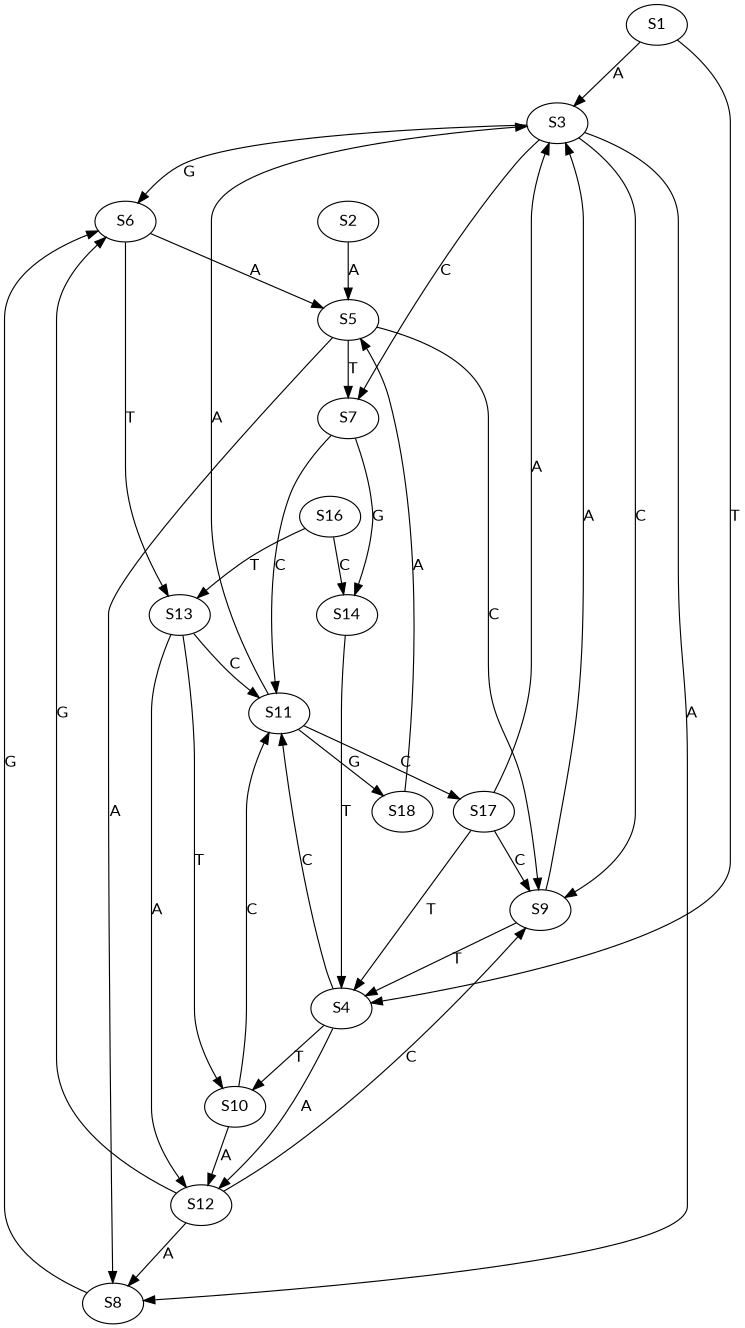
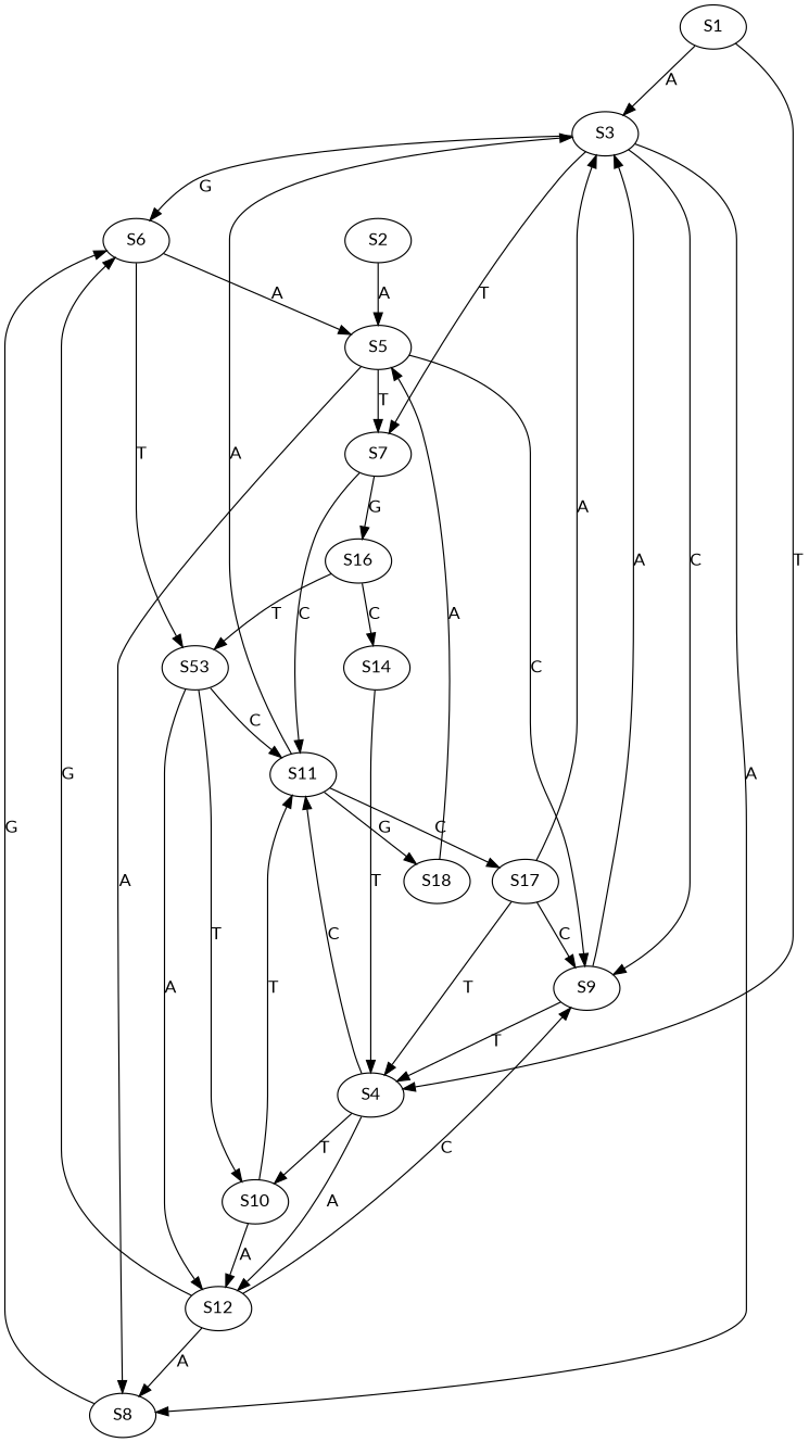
  strict digraph {
    fontname=Lato
    node [fontname=Lato]
    edge [fontname=Lato]
    S1
    S3
    S4
    S2
    S5
    S6
    S7
    S8
    S9
    S10
    S11
    S12
-   S13
+   S13 [label=S53]
    S16
    S17
    S18
    S14
    S1 -> S3 [label=A]
    S1 -> S4 [label=T]
    S3 -> S6 [label=G]
-   S3 -> S7 [label=C]
+   S3 -> S7 [label=T]
    S3 -> S8 [label=A]
    S3 -> S9 [label=C]
    S4 -> S10 [label=T]
    S4 -> S11 [label=C]
    S4 -> S12 [label=A]
    S2 -> S5 [label=A]
    S5 -> S7 [label=T]
    S5 -> S8 [label=A]
    S5 -> S9 [label=C]
    S6 -> S5 [label=A]
    S6 -> S13 [label=T]
    S7 -> S11 [label=C]
-   S7 -> S14 [label=G]
+   S7 -> S16 [label=G]
    S8 -> S6 [label=G]
    S9 -> S3 [label=A]
    S9 -> S4 [label=T]
-   S10 -> S11 [label=C]
+   S10 -> S11 [label=T]
    S10 -> S12 [label=A]
    S11 -> S3 [label=A]
    S11 -> S17 [label=C]
    S11 -> S18 [label=G]
    S12 -> S6 [label=G]
    S12 -> S8 [label=A]
    S12 -> S9 [label=C]
    S13 -> S10 [label=T]
    S13 -> S11 [label=C]
    S13 -> S12 [label=A]
    S16 -> S13 [label=T]
    S16 -> S14 [label=C]
    S17 -> S3 [label=A]
    S17 -> S4 [label=T]
    S17 -> S9 [label=C]
    S18 -> S5 [label=A]
    S14 -> S4 [label=T]
  }
